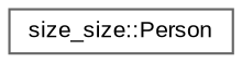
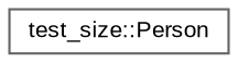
  digraph {
    rankdir=LR
    fontname="Liberation Sans"
-   n1 [color=grey40 fillcolor=white fontname="Liberation Sans" fontsize=10 height=0.2 label="size_size::Person" shape=box style=filled width=0.4]
+   n1 [color=grey40 fillcolor=white fontname="Liberation Sans" fontsize=10 height=0.2 label="test_size::Person" shape=box style=filled width=0.4]
  }
